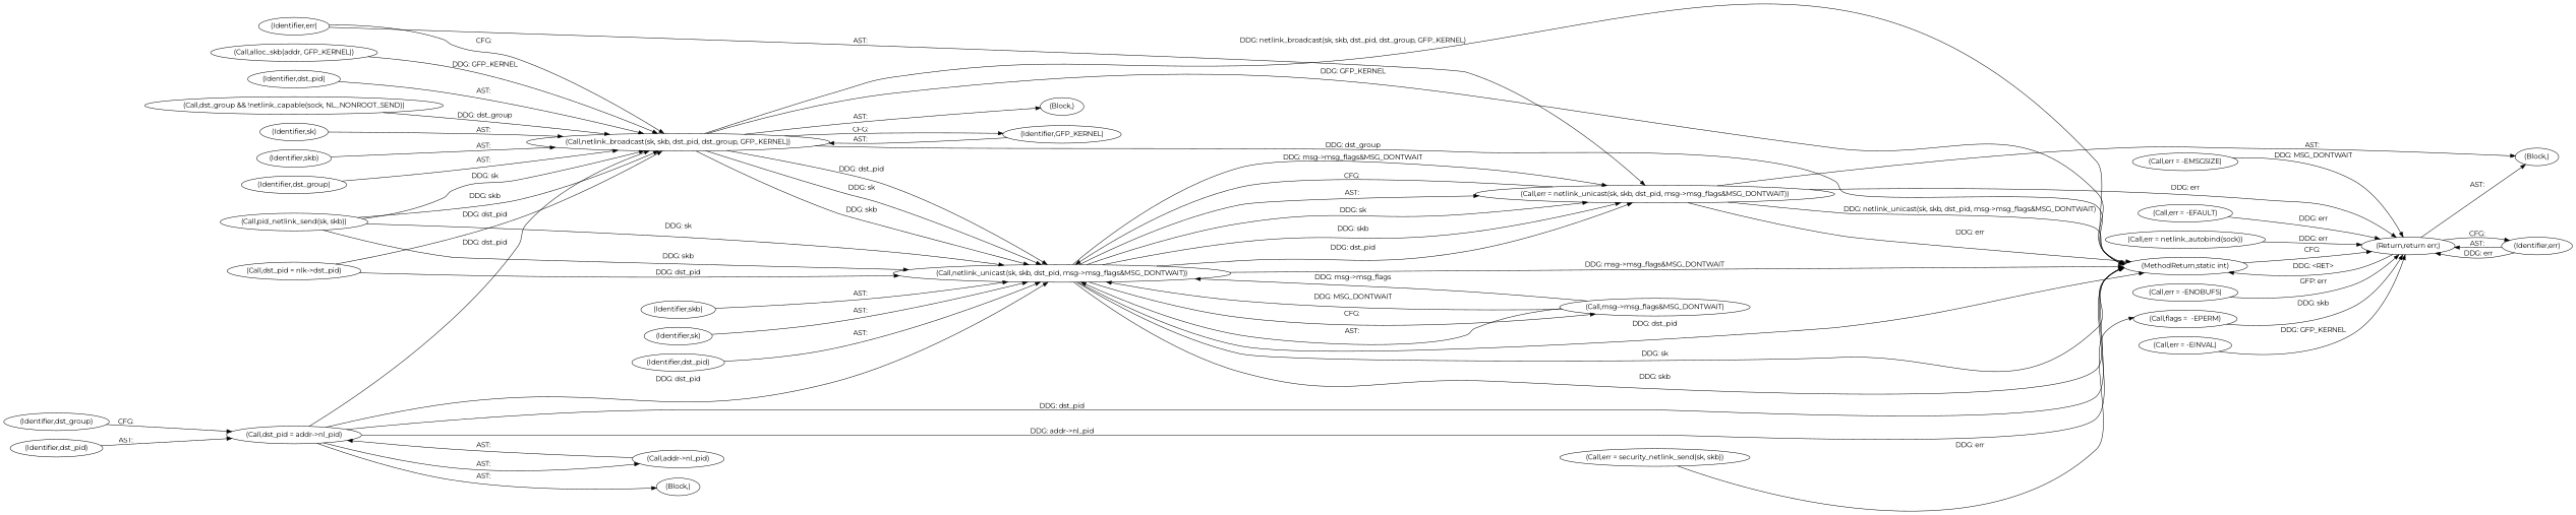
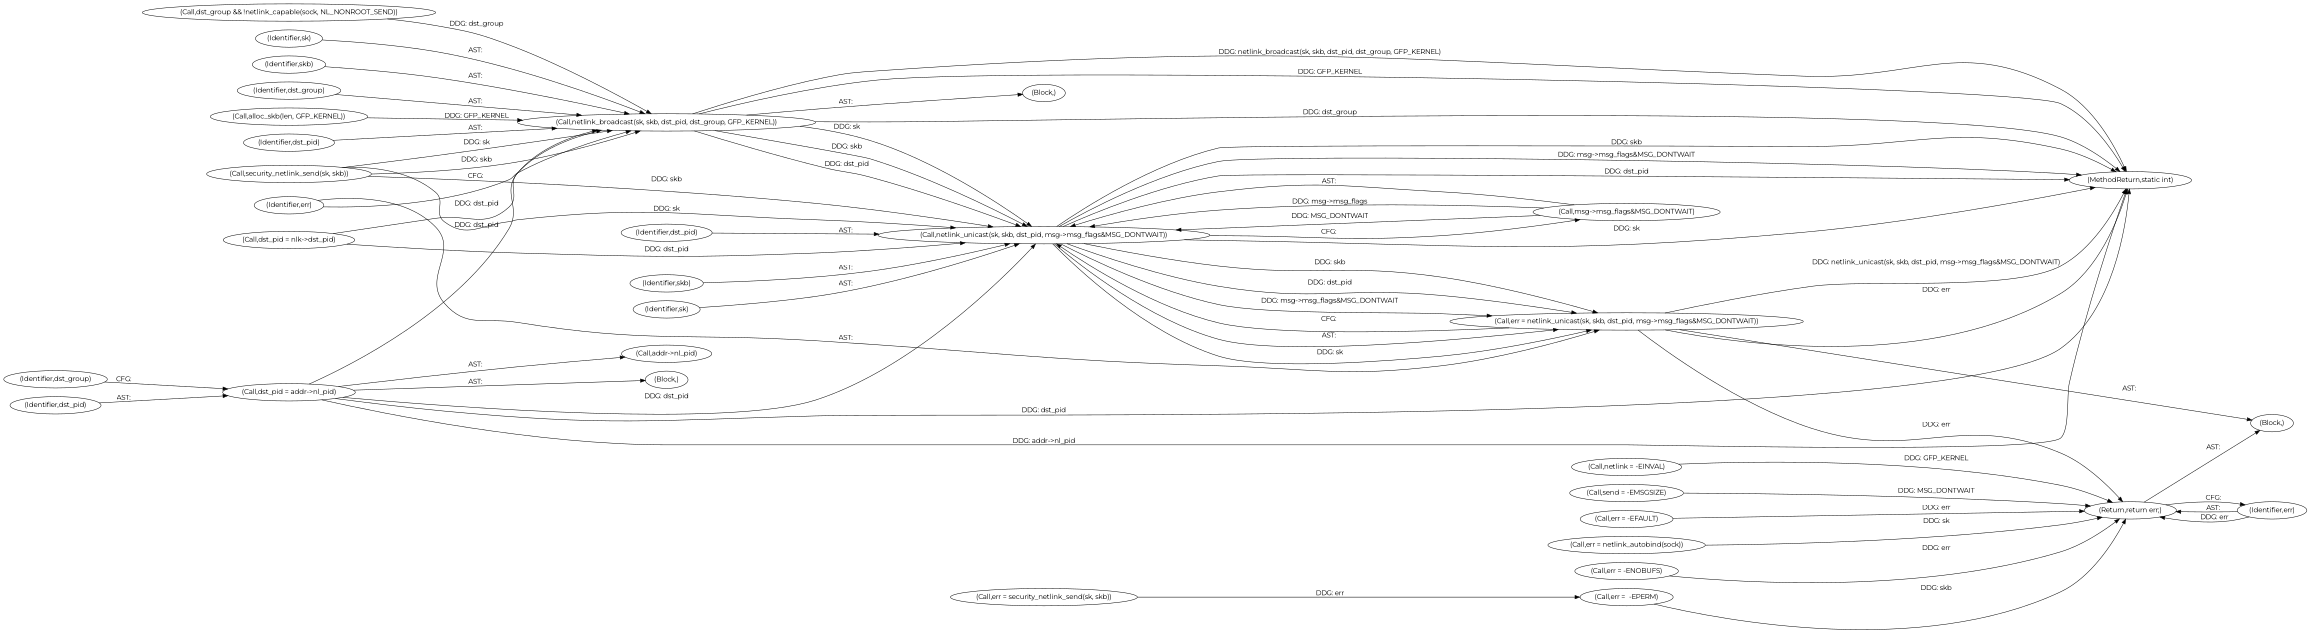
  digraph {
    fontname=Montserrat
    rankdir=LR
    node [fontname=Montserrat]
    edge [fontname=Montserrat]
    n1 [label="(Call,dst_pid = addr->nl_pid)"]
    n2 [label="(Call,netlink_broadcast(sk, skb, dst_pid, dst_group, GFP_KERNEL))"]
    n3 [label="(Call,netlink_unicast(sk, skb, dst_pid, msg->msg_flags&MSG_DONTWAIT))"]
    n4 [label="(Call,addr->nl_pid)"]
    n5 [label="(MethodReturn,static int)"]
    n6 [label="(Block,)"]
-   n7 [label="(Identifier,GFP_KERNEL)"]
    n8 [label="(Block,)"]
    n9 [label="(Call,err = netlink_unicast(sk, skb, dst_pid, msg->msg_flags&MSG_DONTWAIT))"]
    n10 [label="(Call,msg->msg_flags&MSG_DONTWAIT)"]
    n11 [label="(Return,return err;)"]
    n12 [label="(Block,)"]
    n13 [label="(Identifier,err)"]
    n14 [label="(Call,err = -ENOBUFS)"]
    n15 [label="(Identifier,dst_pid)"]
    n16 [label="(Call,err = security_netlink_send(sk, skb))"]
-   n17 [label="(Call,flags =  -EPERM)"]
+   n17 [label="(Call,err =  -EPERM)"]
    n18 [label="(Identifier,dst_group)"]
    n19 [label="(Identifier,skb)"]
    n20 [label="(Call,dst_group && !netlink_capable(sock, NL_NONROOT_SEND))"]
    n21 [label="(Identifier,err)"]
    n22 [label="(Identifier,sk)"]
    n23 [label="(Identifier,sk)"]
-   n24 [label="(Call,pid_netlink_send(sk, skb))"]
-   n25 [label="(Call,err = -EINVAL)"]
+   n24 [label="(Call,security_netlink_send(sk, skb))"]
+   n25 [label="(Call,netlink = -EINVAL)"]
    n26 [label="(Call,dst_pid = nlk->dst_pid)"]
    n27 [label="(Identifier,skb)"]
    n28 [label="(Identifier,dst_pid)"]
-   n29 [label="(Call,err = -EMSGSIZE)"]
+   n29 [label="(Call,send = -EMSGSIZE)"]
    n30 [label="(Identifier,dst_group)"]
    n31 [label="(Call,err = -EFAULT)"]
-   n32 [label="(Call,alloc_skb(addr, GFP_KERNEL))"]
+   n32 [label="(Call,alloc_skb(len, GFP_KERNEL))"]
    n33 [label="(Identifier,dst_pid)"]
    n34 [label="(Call,err = netlink_autobind(sock))"]
    n1 -> n2 [label="DDG: dst_pid"]
    n1 -> n3 [label="DDG: dst_pid"]
    n1 -> n4 [label="AST: "]
    n1 -> n5 [label="DDG: dst_pid"]
    n1 -> n5 [label="DDG: addr->nl_pid"]
    n1 -> n6 [label="AST: "]
    n2 -> n3 [label="DDG: sk"]
    n2 -> n3 [label="DDG: skb"]
    n2 -> n3 [label="DDG: dst_pid"]
    n2 -> n5 [label="DDG: GFP_KERNEL"]
    n2 -> n5 [label="DDG: dst_group"]
    n2 -> n5 [label="DDG: netlink_broadcast(sk, skb, dst_pid, dst_group, GFP_KERNEL)"]
-   n2 -> n7 [label="CFG: "]
    n2 -> n8 [label="AST: "]
    n3 -> n5 [label="DDG: skb"]
    n3 -> n5 [label="DDG: msg->msg_flags&MSG_DONTWAIT"]
    n3 -> n5 [label="DDG: dst_pid"]
    n3 -> n5 [label="DDG: sk"]
    n3 -> n9 [label="AST: "]
    n3 -> n9 [label="DDG: sk"]
    n3 -> n9 [label="DDG: skb"]
    n3 -> n9 [label="DDG: dst_pid"]
    n3 -> n9 [label="DDG: msg->msg_flags&MSG_DONTWAIT"]
    n3 -> n10 [label="CFG: "]
-   n4 -> n1 [label="AST: "]
-   n5 -> n11 [label="CFG: "]
-   n7 -> n2 [label="AST: "]
    n9 -> n3 [label="CFG: "]
    n9 -> n5 [label="DDG: err"]
    n9 -> n5 [label="DDG: netlink_unicast(sk, skb, dst_pid, msg->msg_flags&MSG_DONTWAIT)"]
    n9 -> n11 [label="DDG: err"]
    n9 -> n12 [label="AST: "]
    n10 -> n3 [label="AST: "]
    n10 -> n3 [label="DDG: msg->msg_flags"]
    n10 -> n3 [label="DDG: MSG_DONTWAIT"]
-   n11 -> n5 [label="DDG: <RET>"]
    n11 -> n12 [label="AST: "]
    n11 -> n13 [label="CFG: "]
    n13 -> n11 [label="AST: "]
    n13 -> n11 [label="DDG: err"]
-   n14 -> n11 [label="GFP: err"]
+   n14 -> n11 [label="DDG: err"]
    n15 -> n2 [label="AST: "]
    n16 -> n17 [label="DDG: err"]
    n17 -> n11 [label="DDG: skb"]
    n18 -> n1 [label="CFG: "]
    n19 -> n3 [label="AST: "]
    n20 -> n2 [label="DDG: dst_group"]
    n21 -> n2 [label="CFG: "]
    n21 -> n9 [label="AST: "]
    n22 -> n3 [label="AST: "]
    n23 -> n2 [label="AST: "]
    n24 -> n2 [label="DDG: sk"]
    n24 -> n2 [label="DDG: skb"]
    n24 -> n3 [label="DDG: sk"]
    n24 -> n3 [label="DDG: skb"]
    n25 -> n11 [label="DDG: GFP_KERNEL"]
    n26 -> n2 [label="DDG: dst_pid"]
    n26 -> n3 [label="DDG: dst_pid"]
    n27 -> n2 [label="AST: "]
    n28 -> n1 [label="AST: "]
    n29 -> n11 [label="DDG: MSG_DONTWAIT"]
    n30 -> n2 [label="AST: "]
    n31 -> n11 [label="DDG: err"]
    n32 -> n2 [label="DDG: GFP_KERNEL"]
    n33 -> n3 [label="AST: "]
-   n34 -> n11 [label="DDG: err"]
+   n34 -> n11 [label="DDG: sk"]
  }
